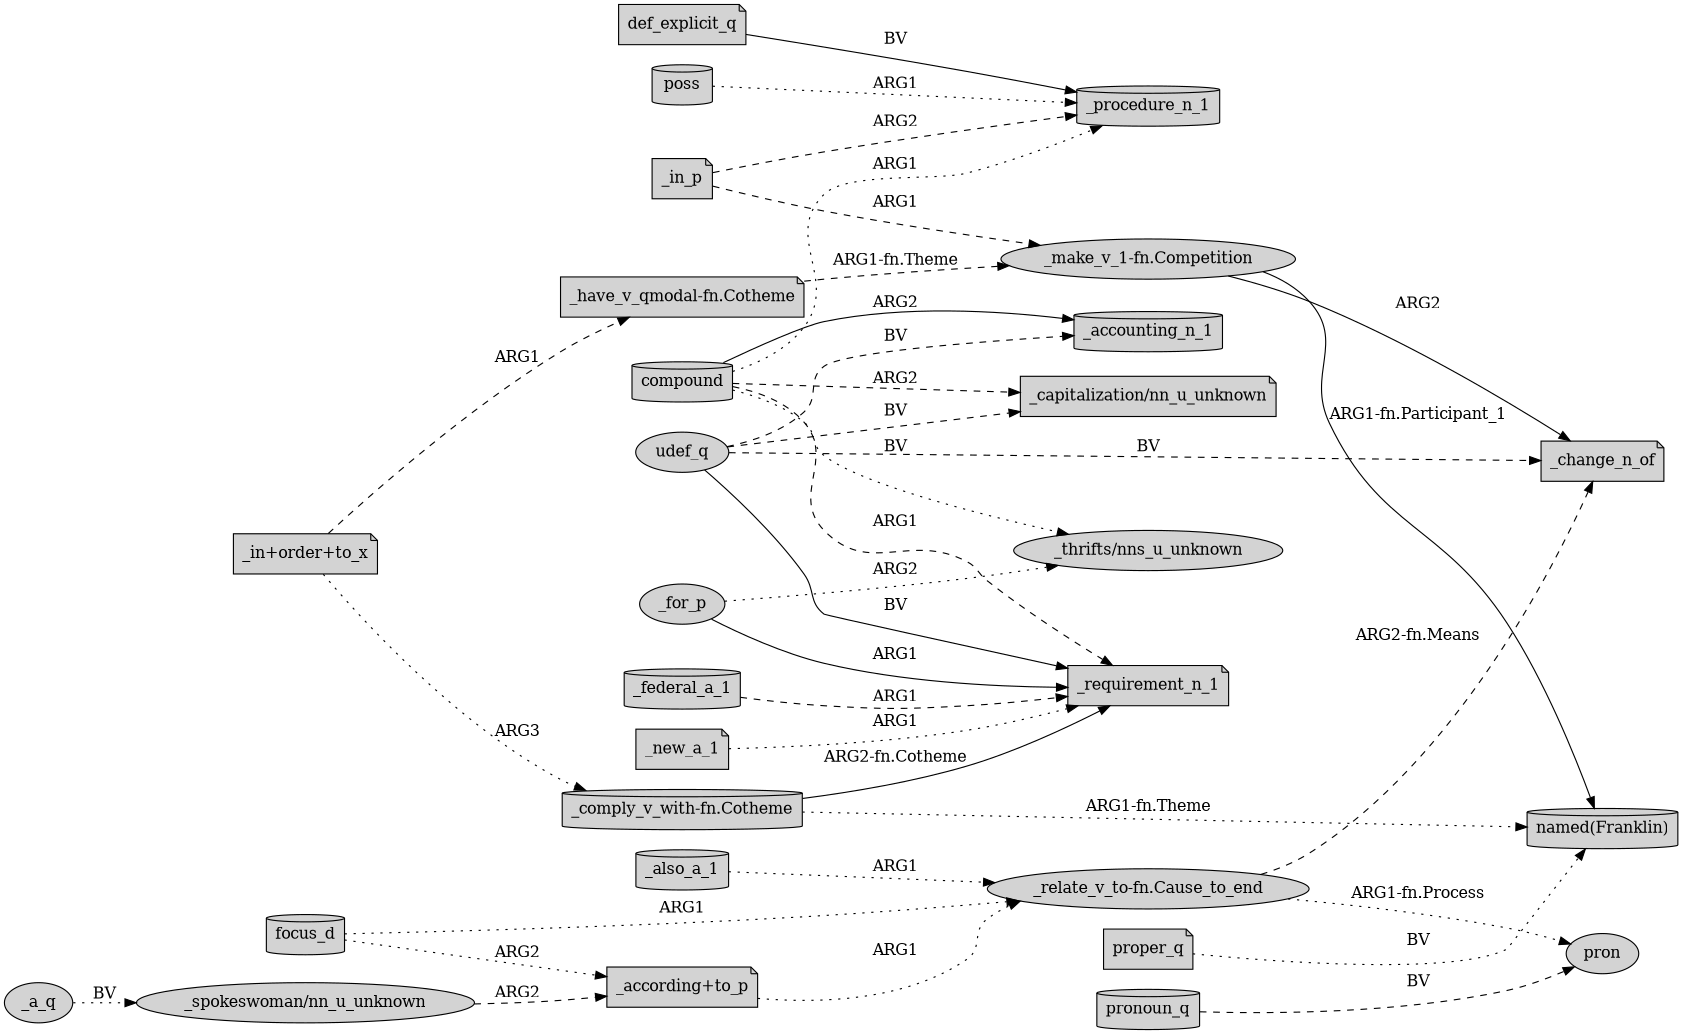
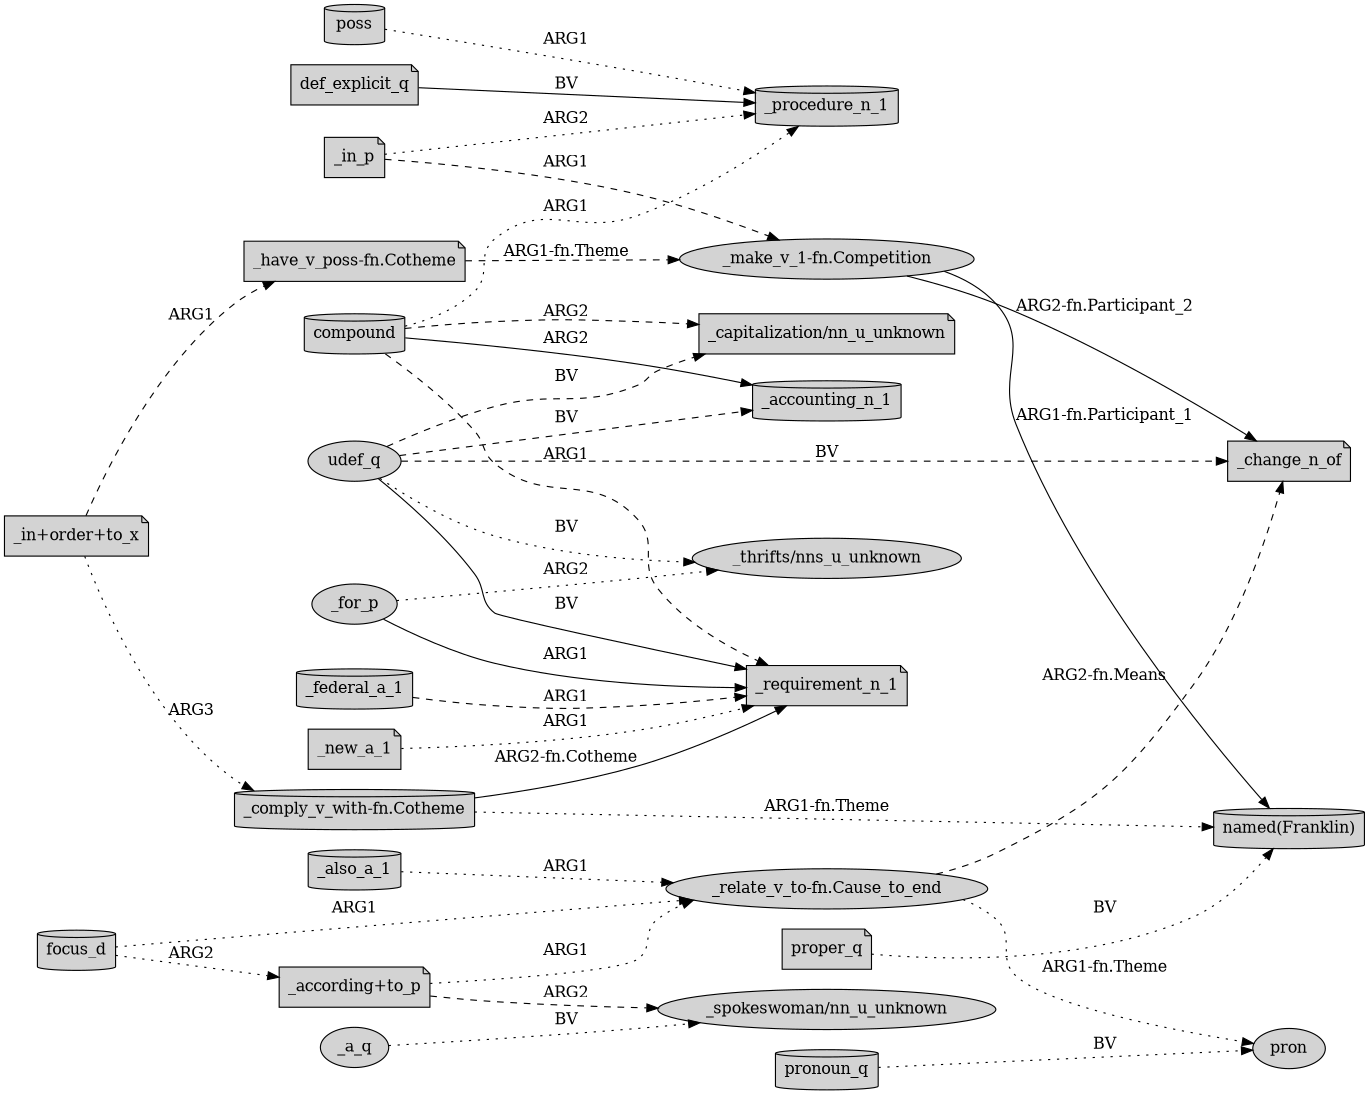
  digraph {
    rankdir=LR
    node [shape=cylinder style=filled]
    edge [style=dotted]
    poss
    _procedure_n_1
    pron [shape=ellipse]
    udef_q [shape=ellipse]
    _change_n_of [shape=note]
    _requirement_n_1 [shape=note]
    "_capitalization/nn_u_unknown" [shape=note]
    "_thrifts/nns_u_unknown" [shape=ellipse]
    _accounting_n_1
    "_make_v_1-fn.Competition" [shape=ellipse]
    "named(Franklin)"
    _a_q [shape=ellipse]
    "_spokeswoman/nn_u_unknown" [shape=ellipse]
    _for_p [shape=ellipse]
    "_in+order+to_x" [shape=note]
    "_comply_v_with-fn.Cotheme"
-   "_have_v_qmodal-fn.Cotheme" [shape=note]
+   "_have_v_qmodal-fn.Cotheme" [shape=note label="_have_v_poss-fn.Cotheme"]
    "_according+to_p" [shape=note]
    "_relate_v_to-fn.Cause_to_end" [shape=ellipse]
    focus_d
    _in_p [shape=note]
    def_explicit_q [shape=note]
    compound
    pronoun_q
    _new_a_1 [shape=note]
    _also_a_1
    proper_q [shape=note]
    _federal_a_1
    poss -> _procedure_n_1 [label=ARG1]
    udef_q -> _change_n_of [label=BV style=dashed]
    udef_q -> _requirement_n_1 [label=BV style=solid]
    udef_q -> "_capitalization/nn_u_unknown" [label=BV style=dashed]
-   compound -> "_thrifts/nns_u_unknown" [label=BV]
+   udef_q -> "_thrifts/nns_u_unknown" [label=BV]
    udef_q -> _accounting_n_1 [label=BV style=dashed]
-   "_make_v_1-fn.Competition" -> _change_n_of [label=ARG2 style=solid]
+   "_make_v_1-fn.Competition" -> _change_n_of [label="ARG2-fn.Participant_2" style=solid]
    "_make_v_1-fn.Competition" -> "named(Franklin)" [label="ARG1-fn.Participant_1" style=solid]
    _a_q -> "_spokeswoman/nn_u_unknown" [label=BV]
    _for_p -> _requirement_n_1 [label=ARG1 style=solid]
    _for_p -> "_thrifts/nns_u_unknown" [label=ARG2]
    "_in+order+to_x" -> "_comply_v_with-fn.Cotheme" [label=ARG3]
    "_in+order+to_x" -> "_have_v_qmodal-fn.Cotheme" [label=ARG1 style=dashed]
    "_comply_v_with-fn.Cotheme" -> _requirement_n_1 [label="ARG2-fn.Cotheme" style=solid]
    "_comply_v_with-fn.Cotheme" -> "named(Franklin)" [label="ARG1-fn.Theme"]
    "_have_v_qmodal-fn.Cotheme" -> "_make_v_1-fn.Competition" [label="ARG1-fn.Theme" style=dashed]
-   "_spokeswoman/nn_u_unknown" -> "_according+to_p" [label=ARG2 style=dashed]
+   "_according+to_p" -> "_spokeswoman/nn_u_unknown" [label=ARG2 style=dashed]
    "_according+to_p" -> "_relate_v_to-fn.Cause_to_end" [label=ARG1]
-   "_relate_v_to-fn.Cause_to_end" -> pron [label="ARG1-fn.Process"]
+   "_relate_v_to-fn.Cause_to_end" -> pron [label="ARG1-fn.Theme"]
    "_relate_v_to-fn.Cause_to_end" -> _change_n_of [label="ARG2-fn.Means" style=dashed]
    focus_d -> "_according+to_p" [label=ARG2]
    focus_d -> "_relate_v_to-fn.Cause_to_end" [label=ARG1]
-   _in_p -> _procedure_n_1 [label=ARG2 style=dashed]
+   _in_p -> _procedure_n_1 [label=ARG2]
    _in_p -> "_make_v_1-fn.Competition" [label=ARG1 style=dashed]
    def_explicit_q -> _procedure_n_1 [label=BV style=solid]
    compound -> _procedure_n_1 [label=ARG1]
    compound -> _requirement_n_1 [label=ARG1 style=dashed]
    compound -> "_capitalization/nn_u_unknown" [label=ARG2 style=dashed]
    compound -> _accounting_n_1 [label=ARG2 style=solid]
-   pronoun_q -> pron [label=BV style=dashed]
+   pronoun_q -> pron [label=BV]
    _new_a_1 -> _requirement_n_1 [label=ARG1]
    _also_a_1 -> "_relate_v_to-fn.Cause_to_end" [label=ARG1]
    proper_q -> "named(Franklin)" [label=BV]
    _federal_a_1 -> _requirement_n_1 [label=ARG1 style=dashed]
  }
